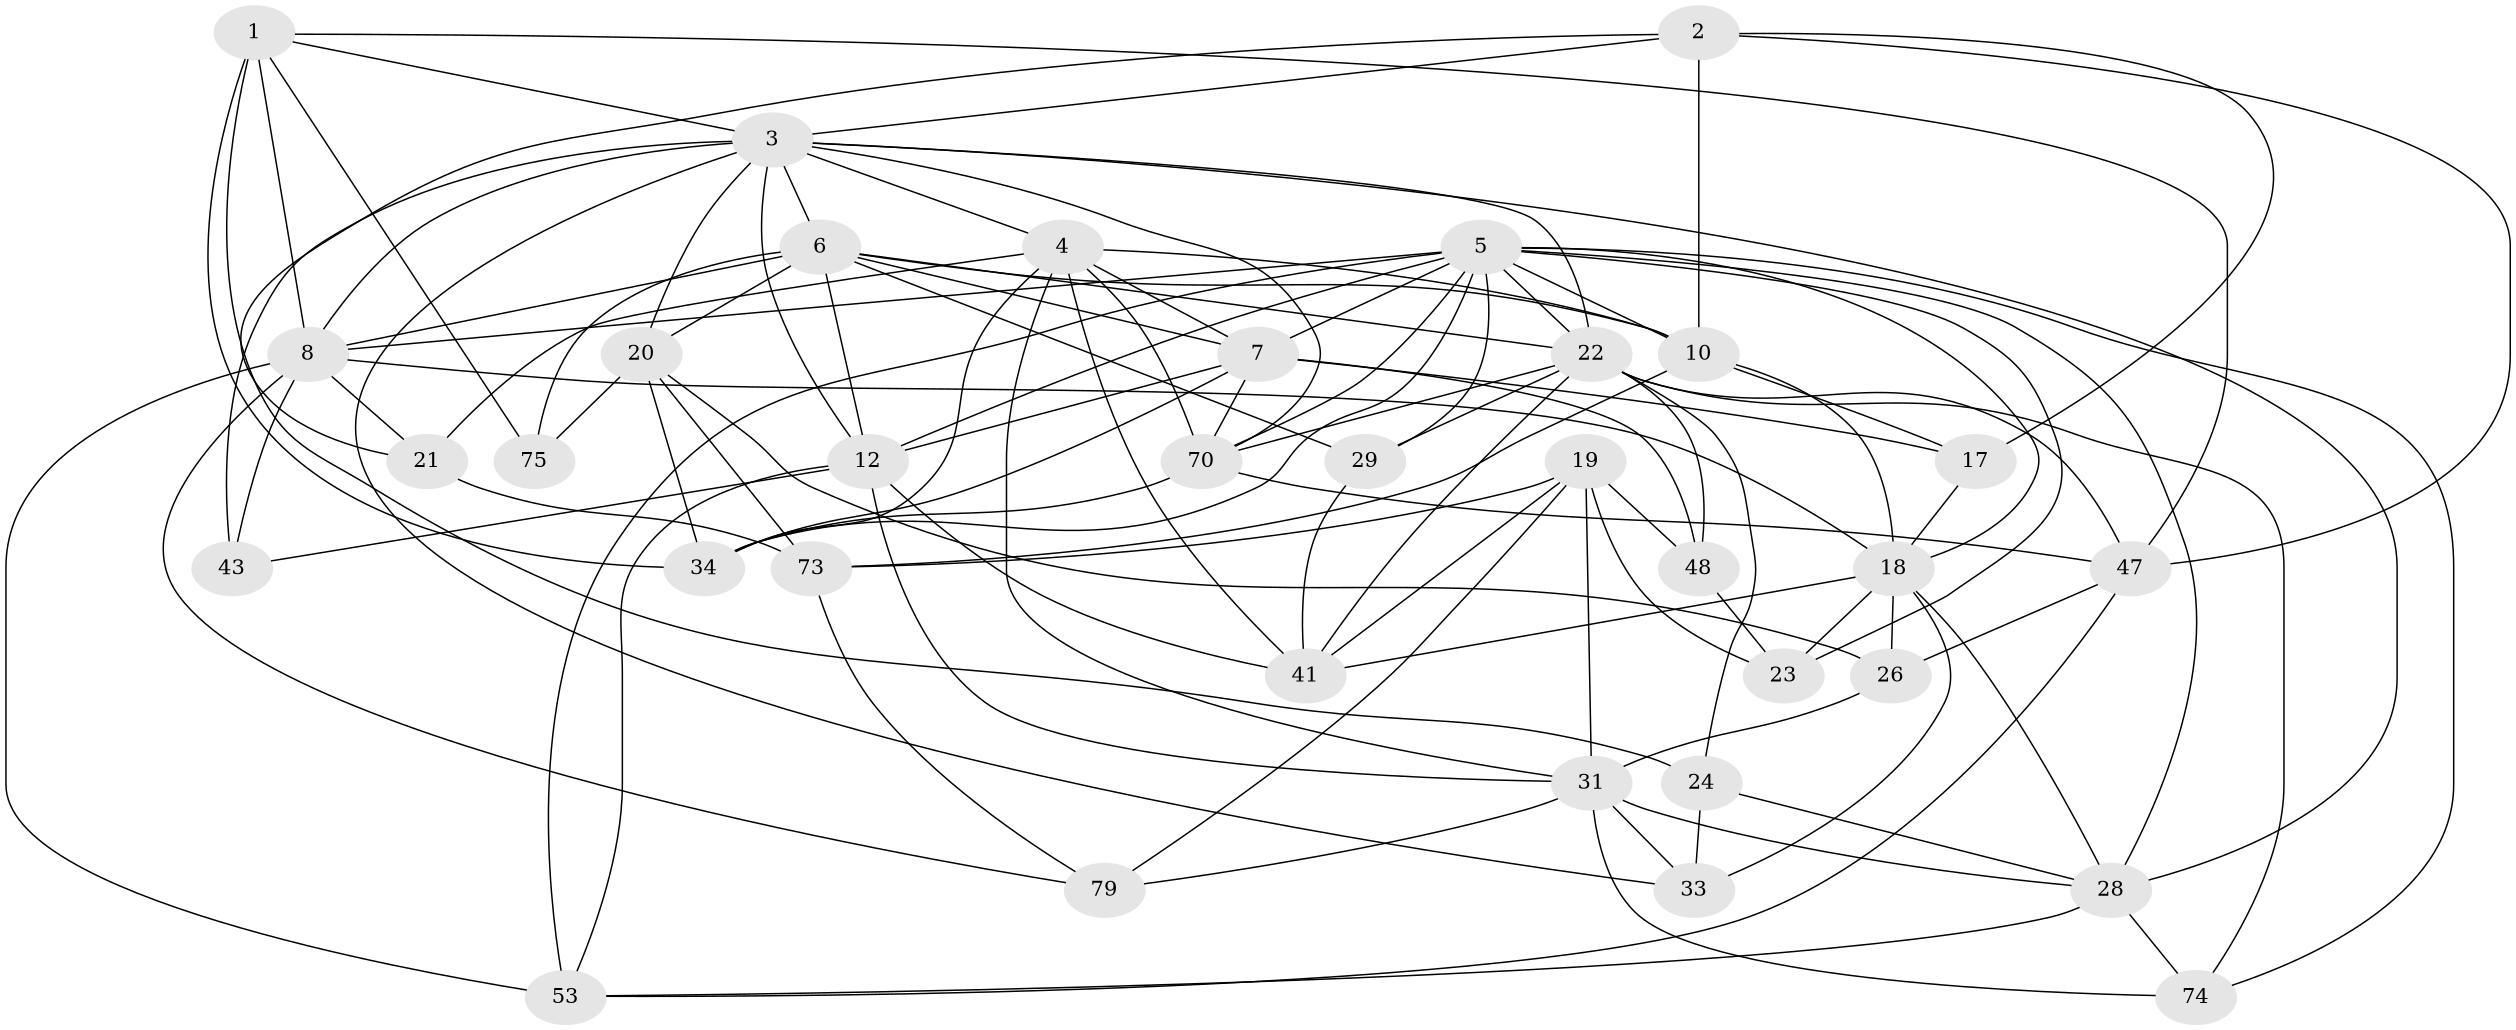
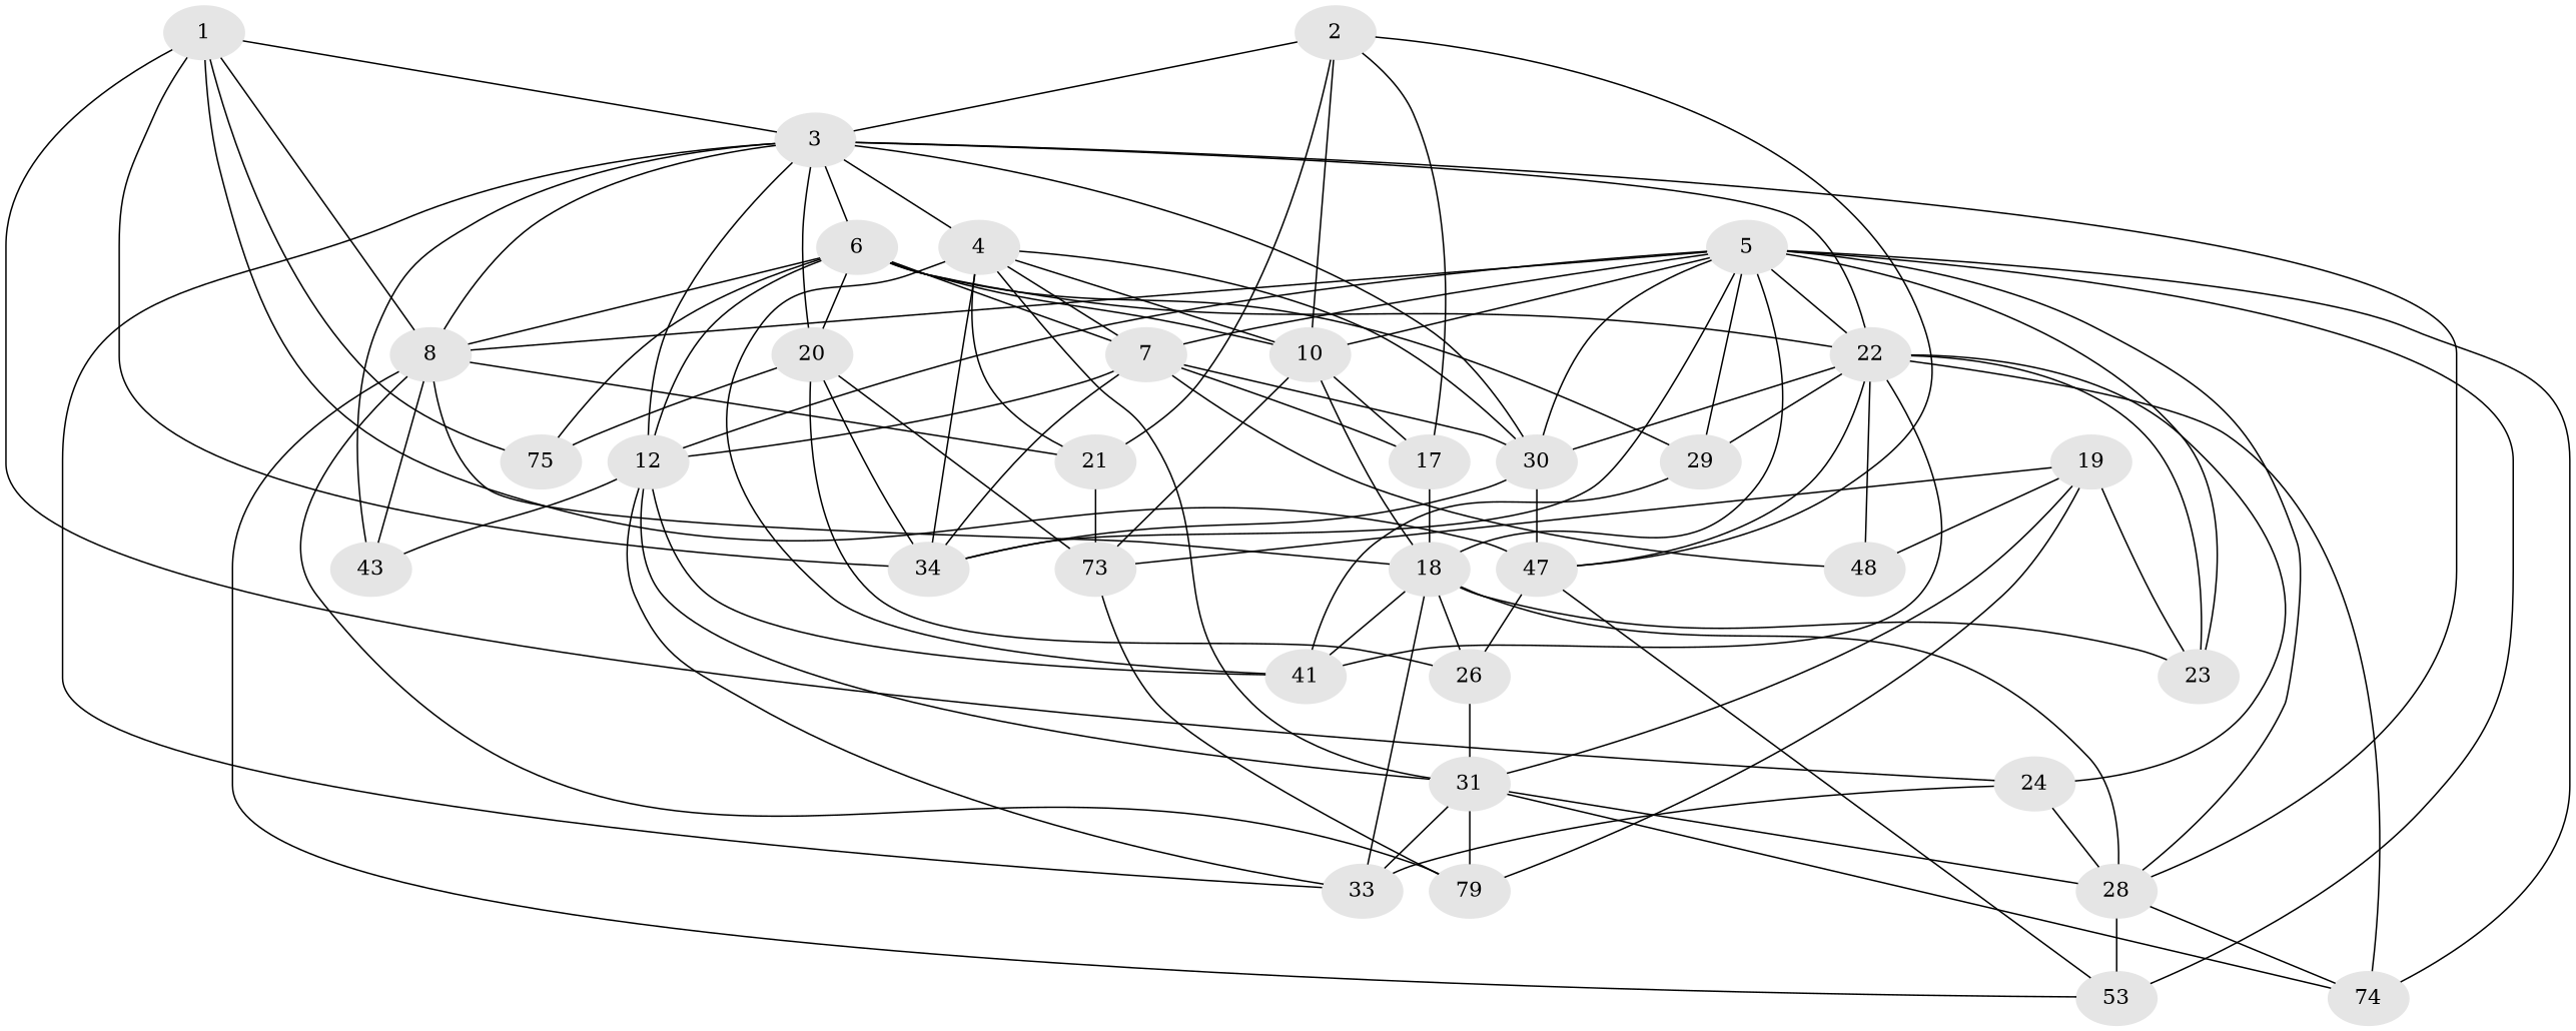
  graph {
    node [color=gray90 style=filled]
    1 [super="+25"]
    3 [super="+46+14+16"]
    8 [super="+54"]
    24 [super="+36"]
    34 [super="+39"]
    47 [super="+81"]
    75
    4 [super="+70"]
    6 [super="+9+40"]
    12 [super="+50+27"]
    20 [super="+67"]
    22 [super="+71+49+35"]
-   30 [super="+60+45" label=70]
+   30 [super="+60+45"]
    33
    n15 [label=28 super="+62+44"]
    43
    21
    18 [super="+52+76"]
    53 [super="+83"]
    79
    26
    2 [super="+15"]
    10 [super="+32"]
    17
    73 [super="+78"]
    7 [super="+55"]
    31 [super="+72+56"]
    41 [super="+68"]
    29
    23
    74
    48
    5 [super="+87+42+11+13"]
    19 [super="+51"]
    1 -- 3
    1 -- 8
    1 -- 24
    1 -- 34
    1 -- 47
    1 -- 75
    3 -- 8
    3 -- 4
    3 -- 6
    3 -- 12
    3 -- 20
    3 -- 22
    3 -- 30
    3 -- 33
    3 -- n15
    3 -- 43
    8 -- 43 [weight=2]
    8 -- 21
    8 -- 18
    8 -- 53
    8 -- 79
    24 -- 33
    24 -- n15 [weight=2]
    47 -- 53
    47 -- 26
    4 -- 34
    4 -- 30
    4 -- 21
    4 -- 10
    4 -- 7
    4 -- 31
    4 -- 41
    6 -- 8
    6 -- 75 [weight=2]
    6 -- 12
    6 -- 20
    6 -- 22
    6 -- 10
    6 -- 7
    6 -- 29
    12 -- 43
-   12 -- 53
+   12 -- 33
    12 -- 31
    12 -- 41
    20 -- 34
    20 -- 75
    20 -- 26
    20 -- 73
    22 -- 24
    22 -- 47
    22 -- 30 [weight=3]
    22 -- 41
    22 -- 29
-   48 -- 23
+   22 -- 23
    22 -- 74
    22 -- 48 [weight=2]
    30 -- 34
    30 -- 47 [weight=2]
    n15 -- 53
    n15 -- 74
    21 -- 73
    18 -- 33
    18 -- n15
    18 -- 26
    18 -- 41
    18 -- 23
    26 -- 31
    2 -- 3
    2 -- 47
    2 -- 21
    2 -- 10 [weight=2]
    2 -- 17
    10 -- 18
    10 -- 17
    10 -- 73
    17 -- 18
    73 -- 79
    7 -- 34
    7 -- 12 [weight=2]
    7 -- 30
    7 -- 17
    7 -- 48
    31 -- 33
    31 -- n15
    31 -- 79
    31 -- 74
    29 -- 41
    5 -- 8
    5 -- 34
    5 -- 12
    5 -- 22
    5 -- 30
    5 -- n15
    5 -- 18
    5 -- 53 [weight=2]
    5 -- 10
    5 -- 7
    5 -- 29
    5 -- 23
    5 -- 74
    19 -- 79
    19 -- 73
    19 -- 31
-   19 -- 41
    19 -- 23
    19 -- 48
  }
